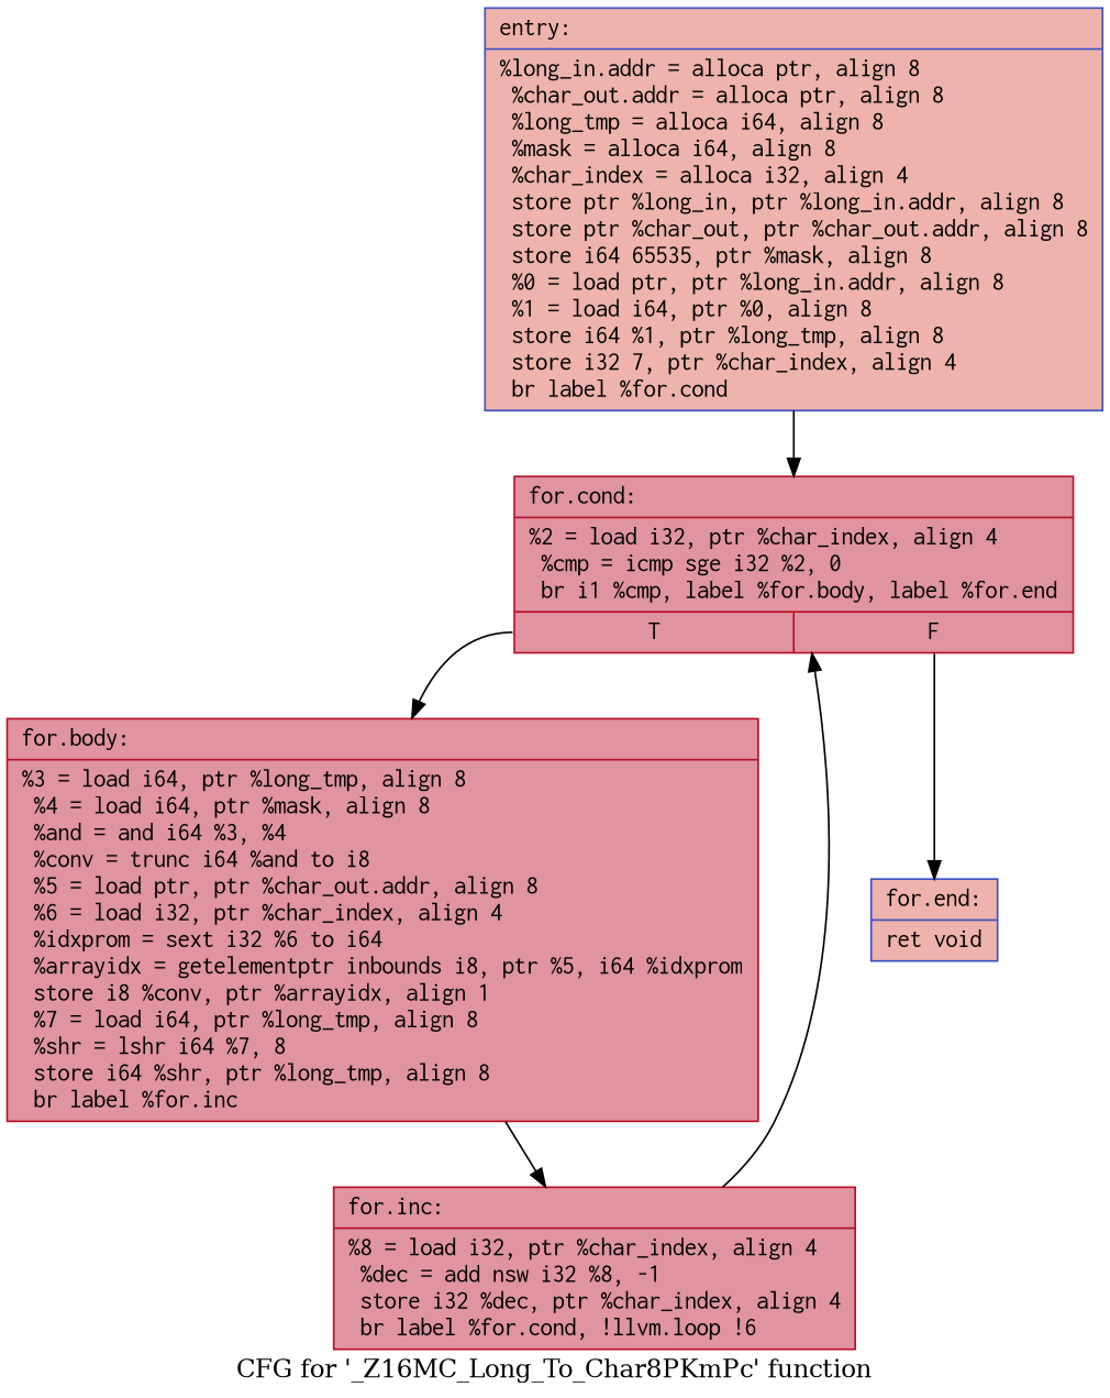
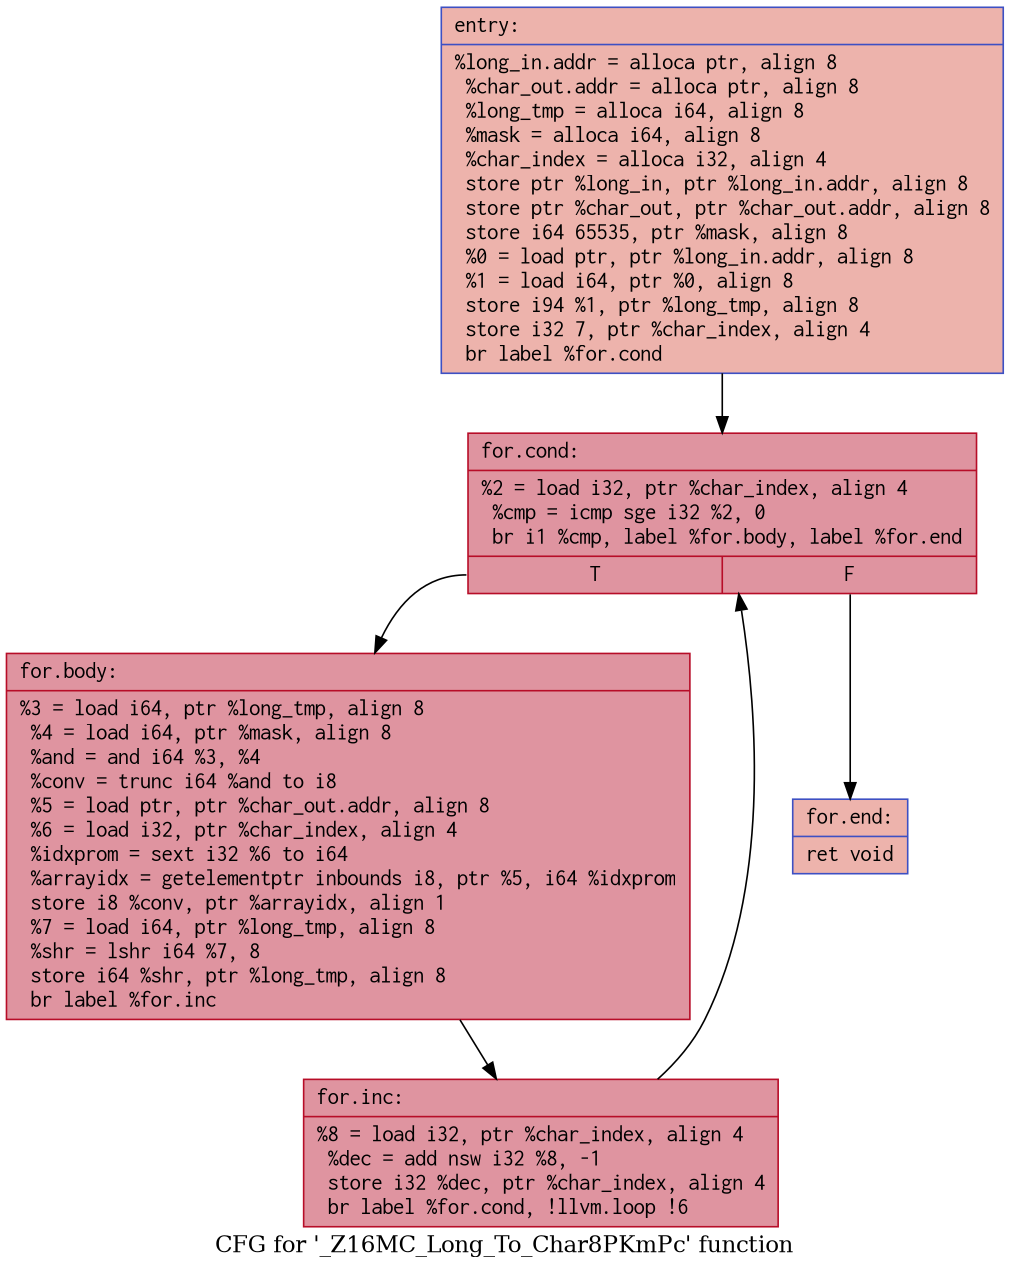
  digraph {
    label="CFG for '_Z16MC_Long_To_Char8PKmPc' function"
    node [color="#b70d28ff" fillcolor="#b70d2870" fontname=Courier shape=record style=filled]
-   n1 [color="#3d50c3ff" fillcolor="#d6524470" label="{entry:\l|  %long_in.addr = alloca ptr, align 8\l  %char_out.addr = alloca ptr, align 8\l  %long_tmp = alloca i64, align 8\l  %mask = alloca i64, align 8\l  %char_index = alloca i32, align 4\l  store ptr %long_in, ptr %long_in.addr, align 8\l  store ptr %char_out, ptr %char_out.addr, align 8\l  store i64 65535, ptr %mask, align 8\l  %0 = load ptr, ptr %long_in.addr, align 8\l  %1 = load i64, ptr %0, align 8\l  store i64 %1, ptr %long_tmp, align 8\l  store i32 7, ptr %char_index, align 4\l  br label %for.cond\l}"]
+   n1 [color="#3d50c3ff" fillcolor="#d6524470" label="{entry:\l|  %long_in.addr = alloca ptr, align 8\l  %char_out.addr = alloca ptr, align 8\l  %long_tmp = alloca i64, align 8\l  %mask = alloca i64, align 8\l  %char_index = alloca i32, align 4\l  store ptr %long_in, ptr %long_in.addr, align 8\l  store ptr %char_out, ptr %char_out.addr, align 8\l  store i64 65535, ptr %mask, align 8\l  %0 = load ptr, ptr %long_in.addr, align 8\l  %1 = load i64, ptr %0, align 8\l  store i94 %1, ptr %long_tmp, align 8\l  store i32 7, ptr %char_index, align 4\l  br label %for.cond\l}"]
    n2 [label="{for.cond:\l|  %2 = load i32, ptr %char_index, align 4\l  %cmp = icmp sge i32 %2, 0\l  br i1 %cmp, label %for.body, label %for.end\l|{<s0>T|<s1>F}}"]
    n3 [label="{for.body:\l|  %3 = load i64, ptr %long_tmp, align 8\l  %4 = load i64, ptr %mask, align 8\l  %and = and i64 %3, %4\l  %conv = trunc i64 %and to i8\l  %5 = load ptr, ptr %char_out.addr, align 8\l  %6 = load i32, ptr %char_index, align 4\l  %idxprom = sext i32 %6 to i64\l  %arrayidx = getelementptr inbounds i8, ptr %5, i64 %idxprom\l  store i8 %conv, ptr %arrayidx, align 1\l  %7 = load i64, ptr %long_tmp, align 8\l  %shr = lshr i64 %7, 8\l  store i64 %shr, ptr %long_tmp, align 8\l  br label %for.inc\l}"]
    n4 [color="#3d50c3ff" fillcolor="#d6524470" label="{for.end:\l|  ret void\l}"]
    n5 [label="{for.inc:\l|  %8 = load i32, ptr %char_index, align 4\l  %dec = add nsw i32 %8, -1\l  store i32 %dec, ptr %char_index, align 4\l  br label %for.cond, !llvm.loop !6\l}"]
    n1 -> n2
    n2 -> n3 [tailport=s0]
    n2 -> n4 [tailport=s1]
    n3 -> n5
    n5 -> n2
  }
